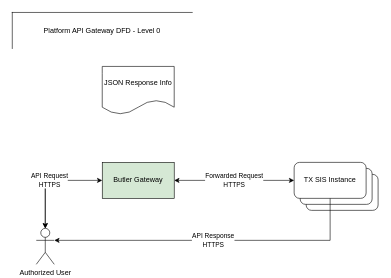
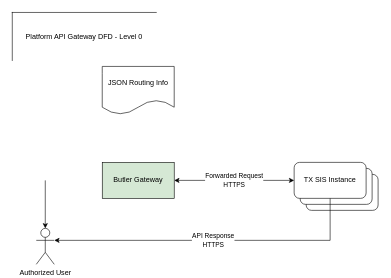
  <mxCell id="0" />
  <mxCell id="1" parent="0" />
  <mxCell id="2" value="TX SIS Instance" style="rounded=1;whiteSpace=wrap;html=1;" vertex="1" parent="1"><mxGeometry x="510" y="290" width="120" height="60" as="geometry" /></mxCell>
  <mxCell id="3" value="TX SIS Instance" style="rounded=1;whiteSpace=wrap;html=1;" vertex="1" parent="1"><mxGeometry x="500" y="280" width="120" height="60" as="geometry" /></mxCell>
  <mxCell id="4" value="Authorized User" style="shape=umlActor;verticalLabelPosition=bottom;verticalAlign=top;html=1;outlineConnect=0;" vertex="1" parent="1"><mxGeometry x="60" y="380" width="30" height="60" as="geometry" /></mxCell>
- <mxCell id="5" value="Platform API Gateway DFD - Level 0" style="shape=partialRectangle;whiteSpace=wrap;html=1;bottom=0;right=0;fillColor=none;" vertex="1" parent="1"><mxGeometry x="20" y="20" width="300" height="60" as="geometry" /></mxCell>
+ <mxCell id="5" value="Platform API Gateway DFD - Level 0" style="shape=partialRectangle;whiteSpace=wrap;html=1;bottom=0;right=0;fillColor=none;" vertex="1" parent="1"><mxGeometry x="20" y="20" width="240" height="80" as="geometry" /></mxCell>
  <mxCell id="6" value="" style="endArrow=none;html=1;rounded=0;entryX=0;entryY=0.5;entryDx=0;entryDy=0;endFill=1;startArrow=classic;startFill=1;" edge="1" parent="1" source="4"><mxGeometry width="50" height="50" relative="1" as="geometry"><mxPoint x="70" y="300" as="sourcePoint" /><mxPoint x="75" y="300" as="targetPoint" /></mxGeometry></mxCell>
- <mxCell id="7" value="API Request &lt;br&gt;HTTPS" style="edgeStyle=orthogonalEdgeStyle;rounded=0;orthogonalLoop=1;jettySize=auto;html=1;startArrow=classic;startFill=1;endArrow=classic;endFill=1;" edge="1" parent="1" source="9" target="4"><mxGeometry x="0.006" relative="1" as="geometry"><mxPoint as="offset" /></mxGeometry></mxCell>
  <mxCell id="8" value="Forwarded Request&lt;br&gt;HTTPS" style="edgeStyle=orthogonalEdgeStyle;rounded=0;orthogonalLoop=1;jettySize=auto;html=1;startArrow=classic;startFill=1;endArrow=classic;endFill=1;" edge="1" parent="1" source="9" target="11"><mxGeometry relative="1" as="geometry" /></mxCell>
  <mxCell id="9" value="Butler Gateway" style="rounded=0;whiteSpace=wrap;html=1;fillColor=#d5e8d4;" vertex="1" parent="1"><mxGeometry x="170" y="270" width="120" height="60" as="geometry" /></mxCell>
- <mxCell id="10" value="JSON Response Info" style="shape=document;whiteSpace=wrap;html=1;boundedLbl=1;" vertex="1" parent="1"><mxGeometry x="170" y="110" width="120" height="80" as="geometry" /></mxCell>
+ <mxCell id="10" value="JSON Routing Info" style="shape=document;whiteSpace=wrap;html=1;boundedLbl=1;" vertex="1" parent="1"><mxGeometry x="170" y="110" width="120" height="80" as="geometry" /></mxCell>
  <mxCell id="11" value="TX SIS Instance" style="rounded=1;whiteSpace=wrap;html=1;" vertex="1" parent="1"><mxGeometry x="490" y="270" width="120" height="60" as="geometry" /></mxCell>
  <mxCell id="12" value="API Response&lt;br&gt;HTTPS" style="endArrow=classic;html=1;rounded=0;exitX=0.5;exitY=1;exitDx=0;exitDy=0;edgeStyle=orthogonalEdgeStyle;" edge="1" parent="1" source="11" target="4"><mxGeometry width="50" height="50" relative="1" as="geometry"><mxPoint x="410" y="470" as="sourcePoint" /><mxPoint x="460" y="420" as="targetPoint" /><Array as="points"><mxPoint x="550" y="400" /></Array></mxGeometry></mxCell>
